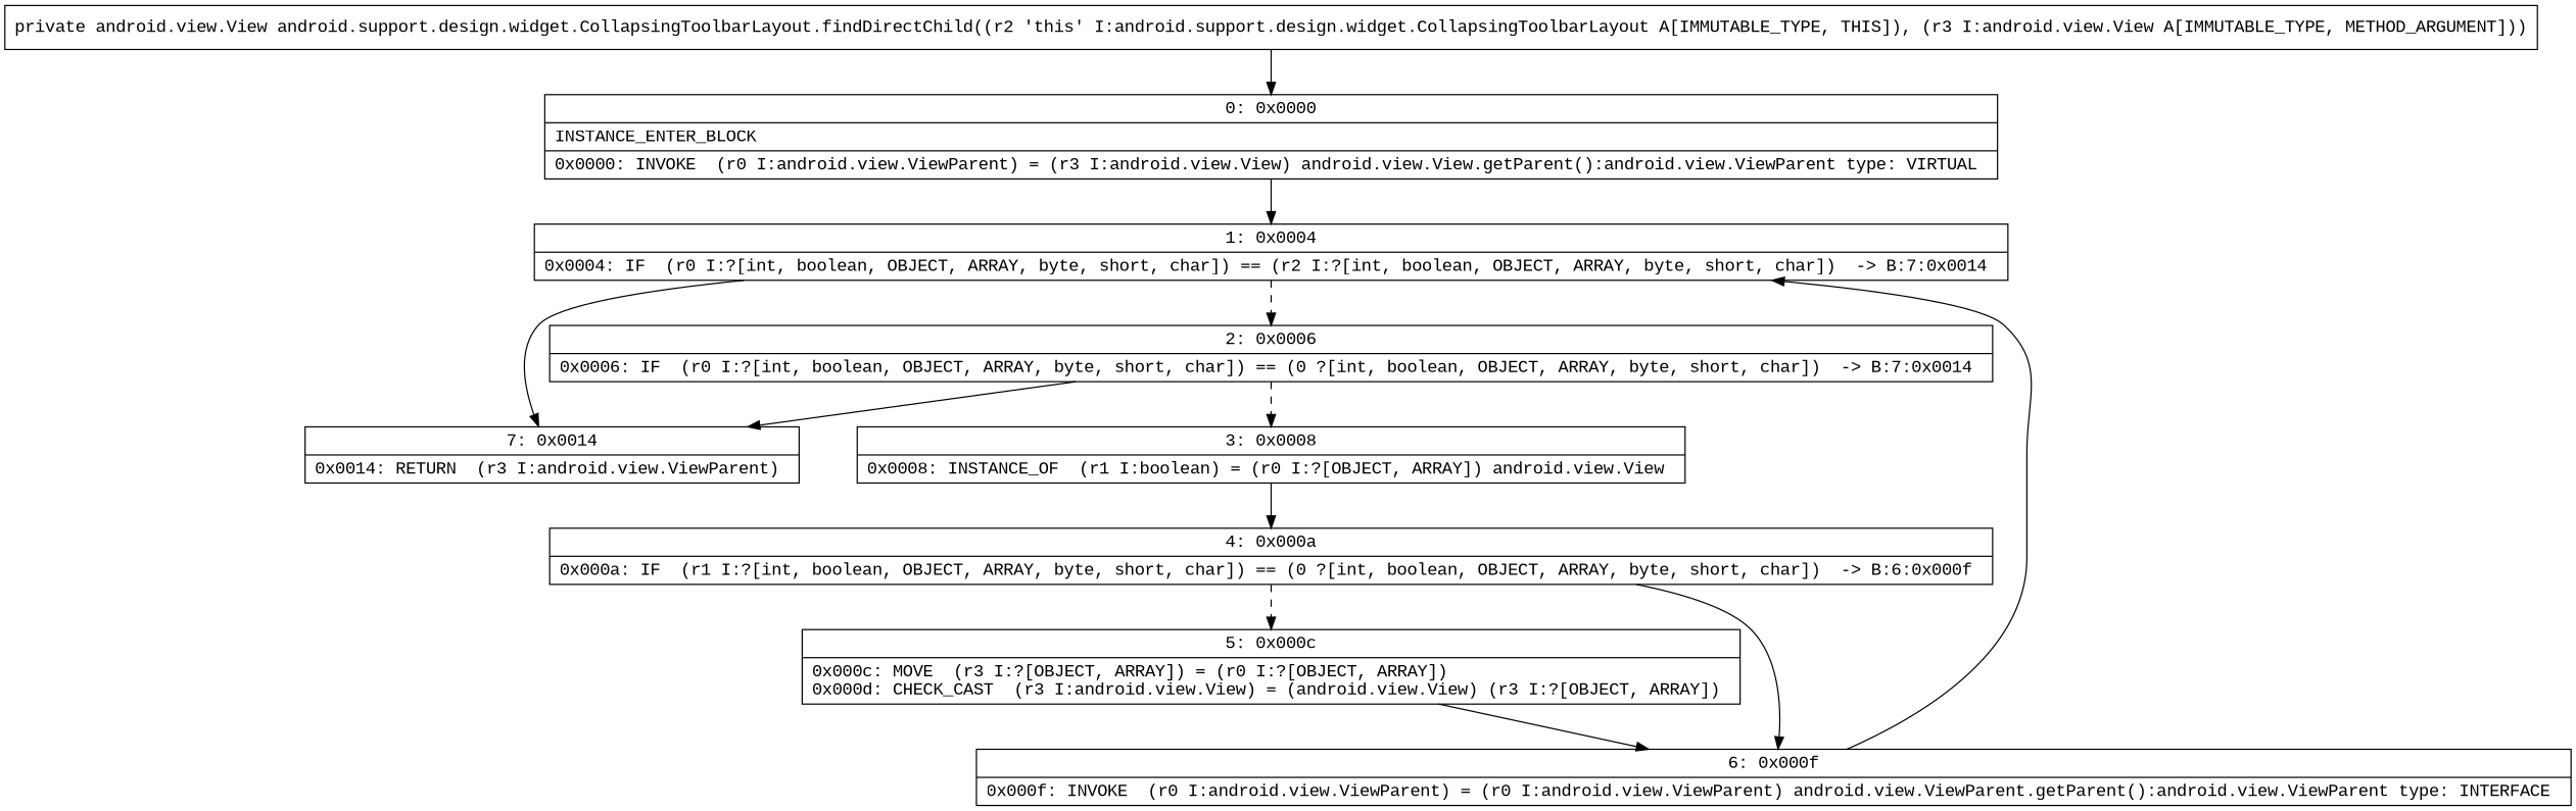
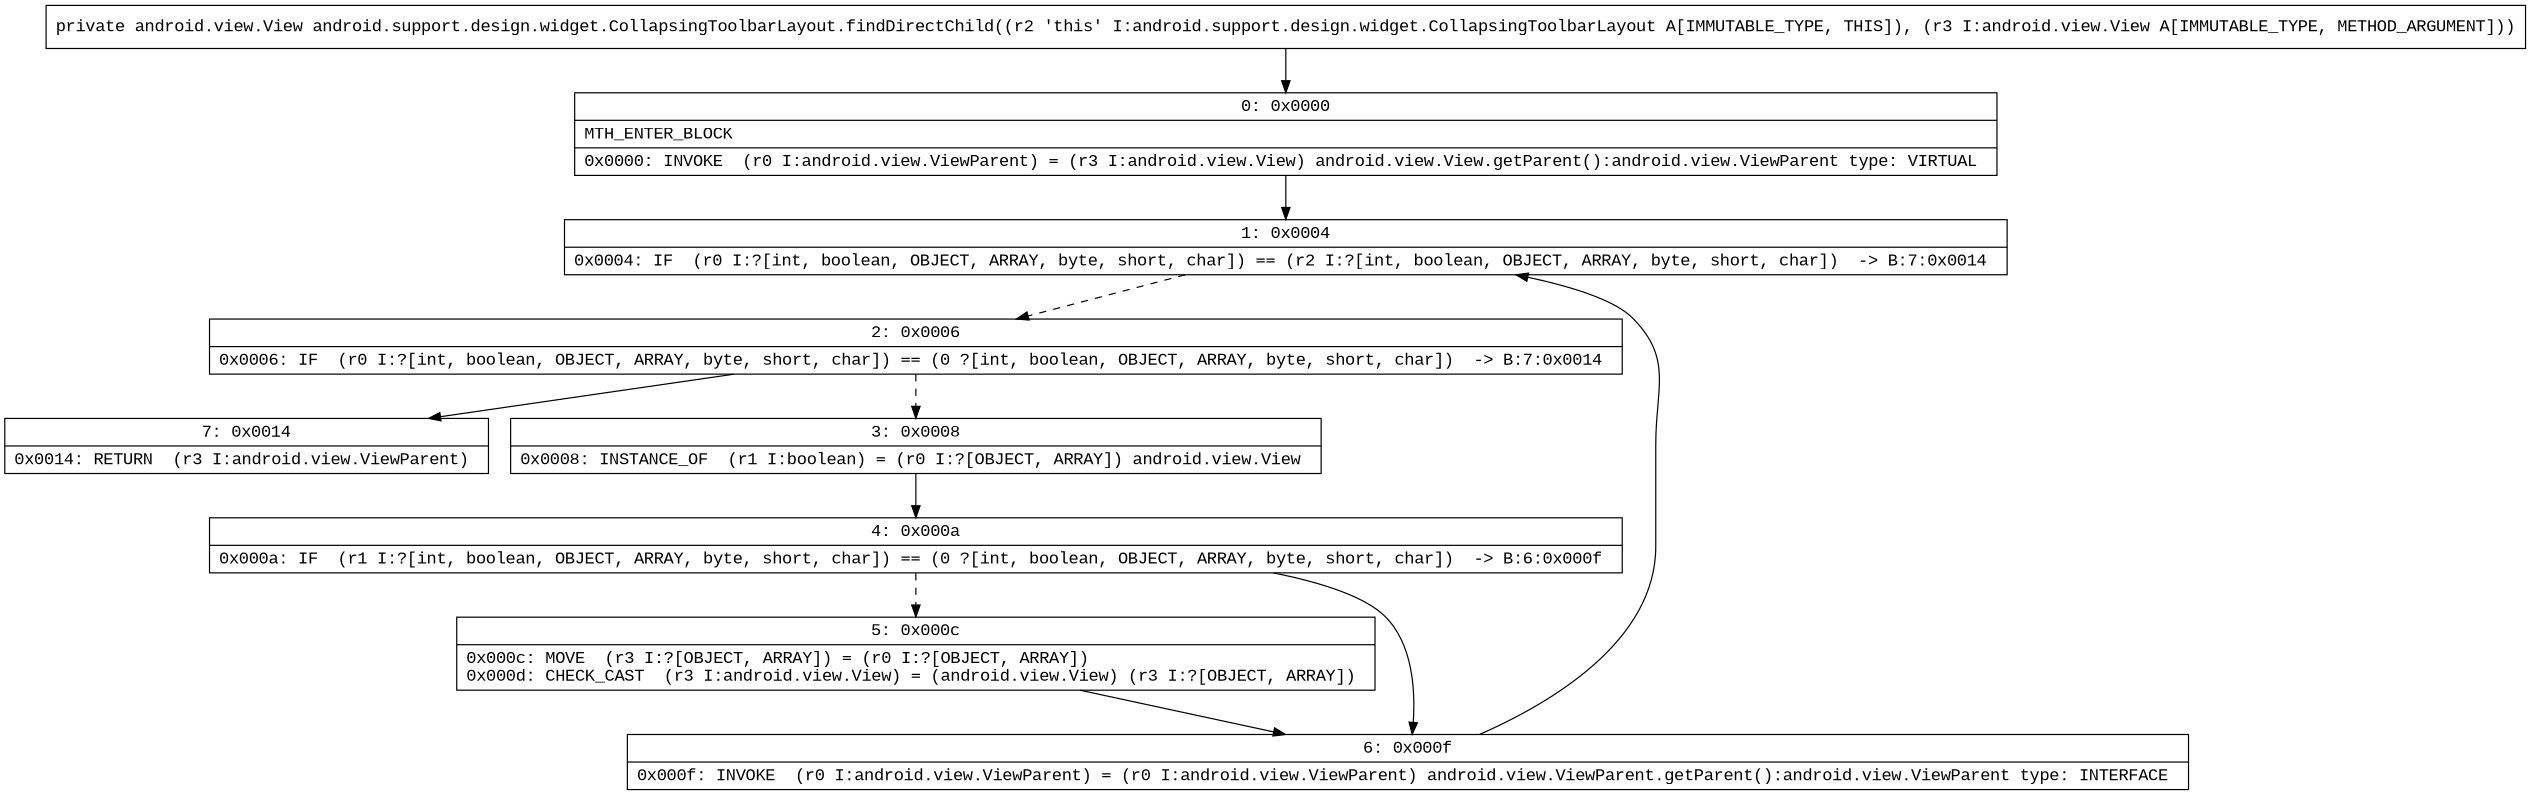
  digraph {
    fontname="Liberation Mono"
    node [fontname="Liberation Mono" shape=record]
    edge [fontname="Liberation Mono"]
-   n1 [label="{0\:\ 0x0000|INSTANCE_ENTER_BLOCK\l|0x0000: INVOKE  (r0 I:android.view.ViewParent) = (r3 I:android.view.View) android.view.View.getParent():android.view.ViewParent type: VIRTUAL \l}"]
+   n1 [label="{0\:\ 0x0000|MTH_ENTER_BLOCK\l|0x0000: INVOKE  (r0 I:android.view.ViewParent) = (r3 I:android.view.View) android.view.View.getParent():android.view.ViewParent type: VIRTUAL \l}"]
    n2 [label="{1\:\ 0x0004|0x0004: IF  (r0 I:?[int, boolean, OBJECT, ARRAY, byte, short, char]) == (r2 I:?[int, boolean, OBJECT, ARRAY, byte, short, char])  \-\> B:7:0x0014 \l}"]
    n3 [label="{2\:\ 0x0006|0x0006: IF  (r0 I:?[int, boolean, OBJECT, ARRAY, byte, short, char]) == (0 ?[int, boolean, OBJECT, ARRAY, byte, short, char])  \-\> B:7:0x0014 \l}"]
    n4 [label="{7\:\ 0x0014|0x0014: RETURN  (r3 I:android.view.ViewParent) \l}"]
    n5 [label="{3\:\ 0x0008|0x0008: INSTANCE_OF  (r1 I:boolean) = (r0 I:?[OBJECT, ARRAY]) android.view.View \l}"]
    n6 [label="{4\:\ 0x000a|0x000a: IF  (r1 I:?[int, boolean, OBJECT, ARRAY, byte, short, char]) == (0 ?[int, boolean, OBJECT, ARRAY, byte, short, char])  \-\> B:6:0x000f \l}"]
    n7 [label="{5\:\ 0x000c|0x000c: MOVE  (r3 I:?[OBJECT, ARRAY]) = (r0 I:?[OBJECT, ARRAY]) \l0x000d: CHECK_CAST  (r3 I:android.view.View) = (android.view.View) (r3 I:?[OBJECT, ARRAY]) \l}"]
    n8 [label="{6\:\ 0x000f|0x000f: INVOKE  (r0 I:android.view.ViewParent) = (r0 I:android.view.ViewParent) android.view.ViewParent.getParent():android.view.ViewParent type: INTERFACE \l}"]
    n9 [label="{private android.view.View android.support.design.widget.CollapsingToolbarLayout.findDirectChild((r2 'this' I:android.support.design.widget.CollapsingToolbarLayout A[IMMUTABLE_TYPE, THIS]), (r3 I:android.view.View A[IMMUTABLE_TYPE, METHOD_ARGUMENT])) }"]
    n1 -> n2
    n2 -> n3 [style=dashed]
-   n2 -> n4
    n3 -> n4
    n3 -> n5 [style=dashed]
    n5 -> n6
    n6 -> n7 [style=dashed]
    n6 -> n8
    n7 -> n8
    n8 -> n2
    n9 -> n1
  }
